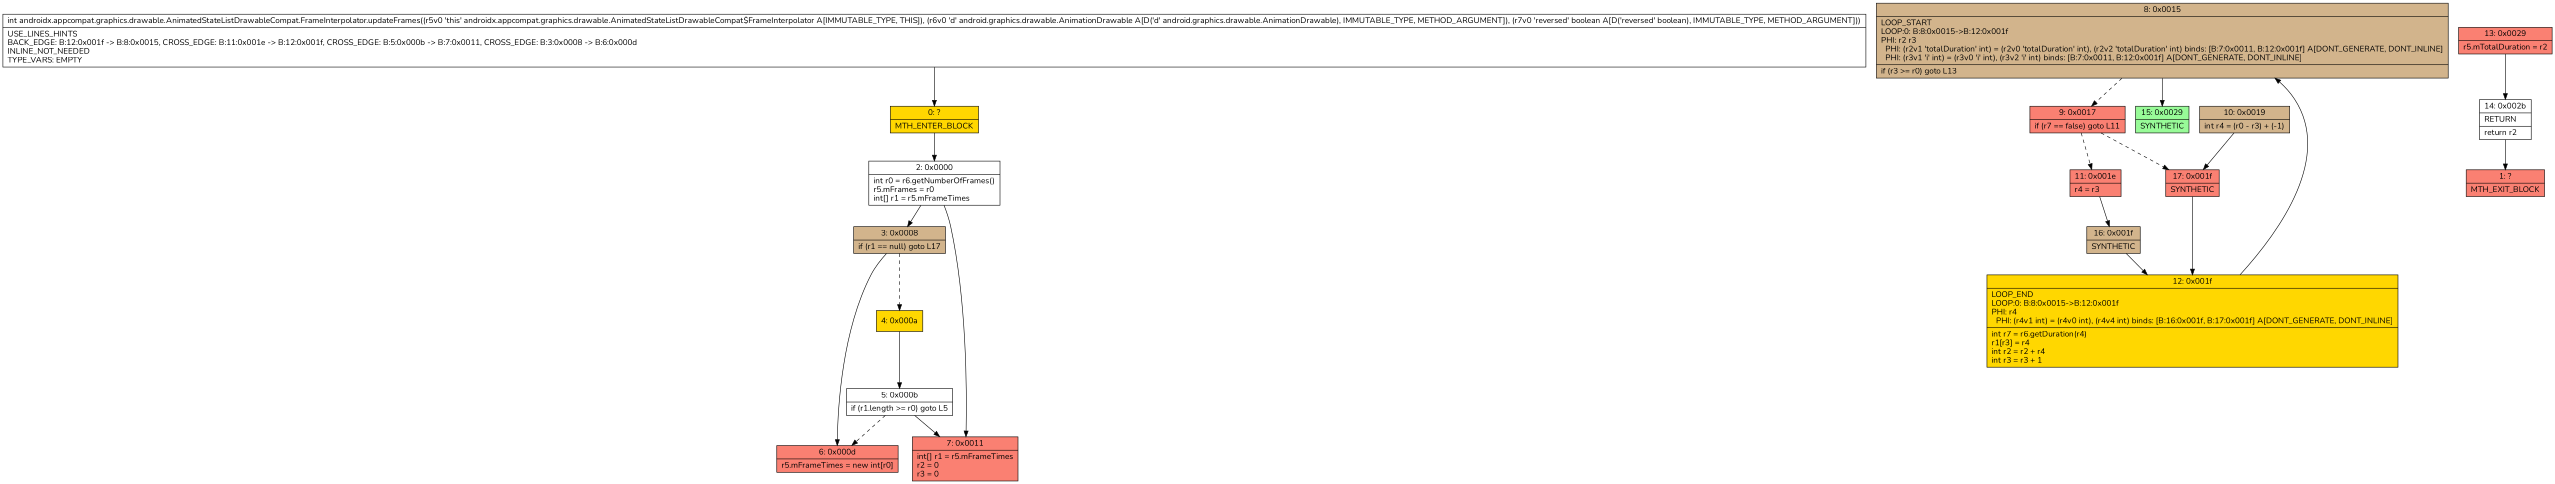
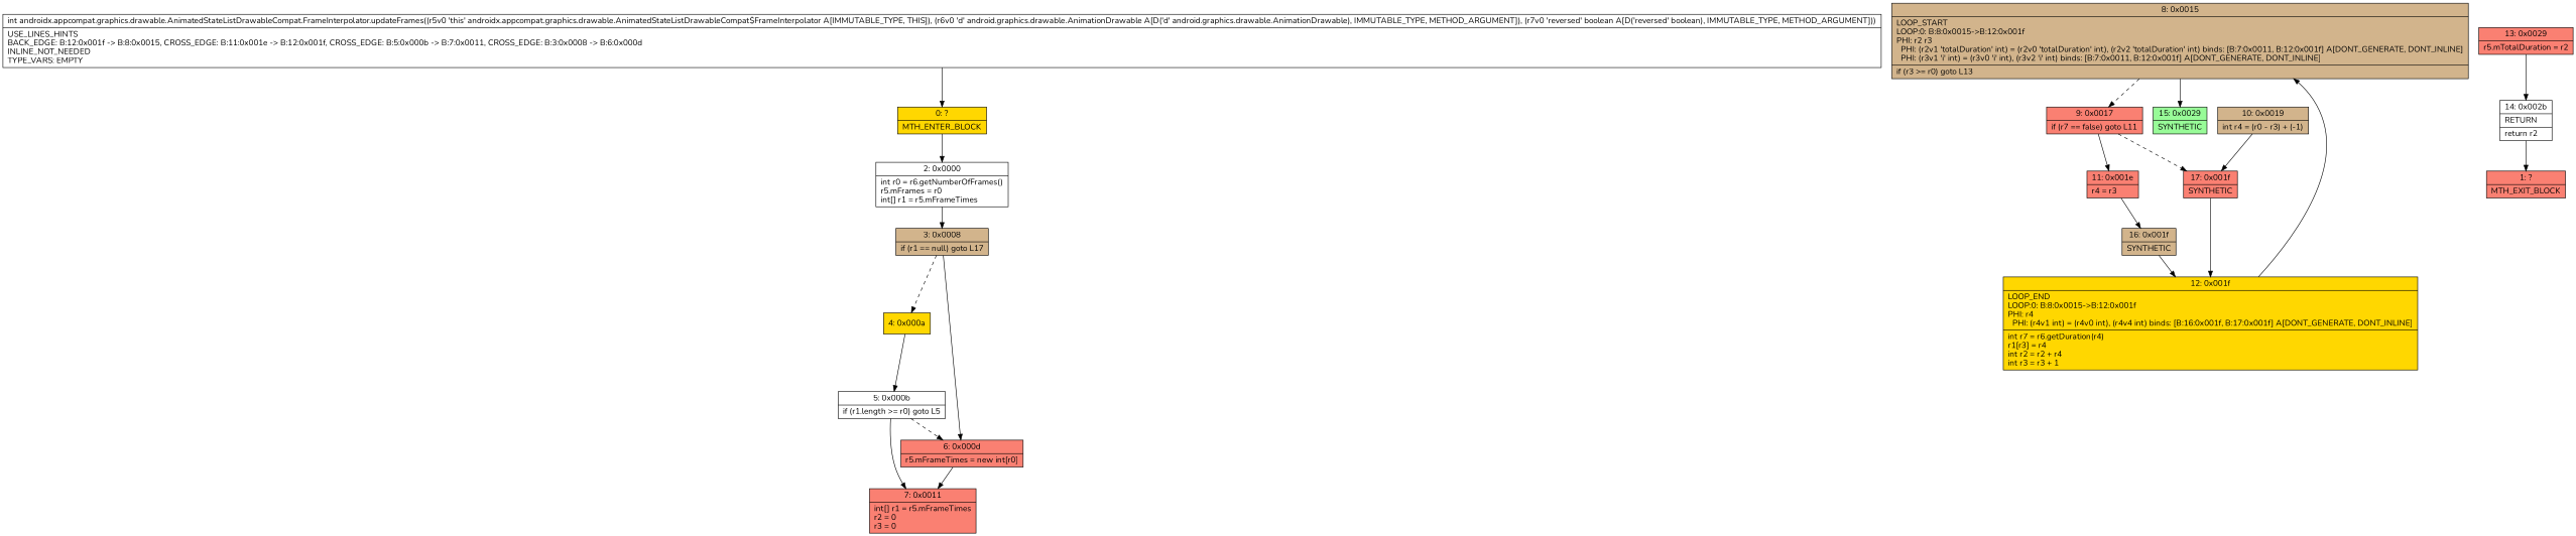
  digraph {
    fontname=Nunito
    node [fillcolor=salmon fontname=Nunito shape=record style=filled]
    edge [fontname=Nunito]
    n1 [fillcolor=gold label="{0\:\ ?|MTH_ENTER_BLOCK\l}"]
    n2 [fillcolor=white label="{2\:\ 0x0000|int r0 = r6.getNumberOfFrames()\lr5.mFrames = r0\lint[] r1 = r5.mFrameTimes\l}"]
    n3 [fillcolor=tan label="{3\:\ 0x0008|if (r1 == null) goto L17\l}"]
    n4 [fillcolor=gold label="{4\:\ 0x000a}"]
    n5 [label="{6\:\ 0x000d|r5.mFrameTimes = new int[r0]\l}"]
    n6 [fillcolor=white label="{5\:\ 0x000b|if (r1.length \>= r0) goto L5\l}"]
    n7 [label="{7\:\ 0x0011|int[] r1 = r5.mFrameTimes\lr2 = 0\lr3 = 0\l}"]
    n8 [fillcolor=tan label="{8\:\ 0x0015|LOOP_START\lLOOP:0: B:8:0x0015\-\>B:12:0x001f\lPHI: r2 r3 \l  PHI: (r2v1 'totalDuration' int) = (r2v0 'totalDuration' int), (r2v2 'totalDuration' int) binds: [B:7:0x0011, B:12:0x001f] A[DONT_GENERATE, DONT_INLINE]\l  PHI: (r3v1 'i' int) = (r3v0 'i' int), (r3v2 'i' int) binds: [B:7:0x0011, B:12:0x001f] A[DONT_GENERATE, DONT_INLINE]\l|if (r3 \>= r0) goto L13\l}"]
    n9 [label="{9\:\ 0x0017|if (r7 == false) goto L11\l}"]
    n10 [fillcolor=palegreen label="{15\:\ 0x0029|SYNTHETIC\l}"]
    n11 [label="{11\:\ 0x001e|r4 = r3\l}"]
    n12 [label="{17\:\ 0x001f|SYNTHETIC\l}"]
    n13 [fillcolor=tan label="{10\:\ 0x0019|int r4 = (r0 \- r3) + (\-1)\l}"]
    n14 [fillcolor=tan label="{16\:\ 0x001f|SYNTHETIC\l}"]
    n15 [fillcolor=gold label="{12\:\ 0x001f|LOOP_END\lLOOP:0: B:8:0x0015\-\>B:12:0x001f\lPHI: r4 \l  PHI: (r4v1 int) = (r4v0 int), (r4v4 int) binds: [B:16:0x001f, B:17:0x001f] A[DONT_GENERATE, DONT_INLINE]\l|int r7 = r6.getDuration(r4)\lr1[r3] = r4\lint r2 = r2 + r4\lint r3 = r3 + 1\l}"]
    n16 [label="{13\:\ 0x0029|r5.mTotalDuration = r2\l}"]
    n17 [fillcolor=white label="{14\:\ 0x002b|RETURN\l|return r2\l}"]
    n18 [label="{1\:\ ?|MTH_EXIT_BLOCK\l}"]
    n19 [fillcolor=white label="{int androidx.appcompat.graphics.drawable.AnimatedStateListDrawableCompat.FrameInterpolator.updateFrames((r5v0 'this' androidx.appcompat.graphics.drawable.AnimatedStateListDrawableCompat$FrameInterpolator A[IMMUTABLE_TYPE, THIS]), (r6v0 'd' android.graphics.drawable.AnimationDrawable A[D('d' android.graphics.drawable.AnimationDrawable), IMMUTABLE_TYPE, METHOD_ARGUMENT]), (r7v0 'reversed' boolean A[D('reversed' boolean), IMMUTABLE_TYPE, METHOD_ARGUMENT]))  | USE_LINES_HINTS\lBACK_EDGE: B:12:0x001f \-\> B:8:0x0015, CROSS_EDGE: B:11:0x001e \-\> B:12:0x001f, CROSS_EDGE: B:5:0x000b \-\> B:7:0x0011, CROSS_EDGE: B:3:0x0008 \-\> B:6:0x000d\lINLINE_NOT_NEEDED\lTYPE_VARS: EMPTY\l}"]
    n1 -> n2
    n2 -> n3
    n3 -> n4 [style=dashed]
    n3 -> n5
    n4 -> n6
-   n2 -> n7
+   n5 -> n7
    n6 -> n5 [style=dashed]
    n6 -> n7
    n8 -> n9 [style=dashed]
    n8 -> n10
-   n9 -> n11 [style=dashed]
+   n9 -> n11
    n9 -> n12 [style=dashed]
    n11 -> n14
    n12 -> n15
    n13 -> n12
    n14 -> n15
    n15 -> n8
    n16 -> n17
    n17 -> n18
    n19 -> n1
  }
